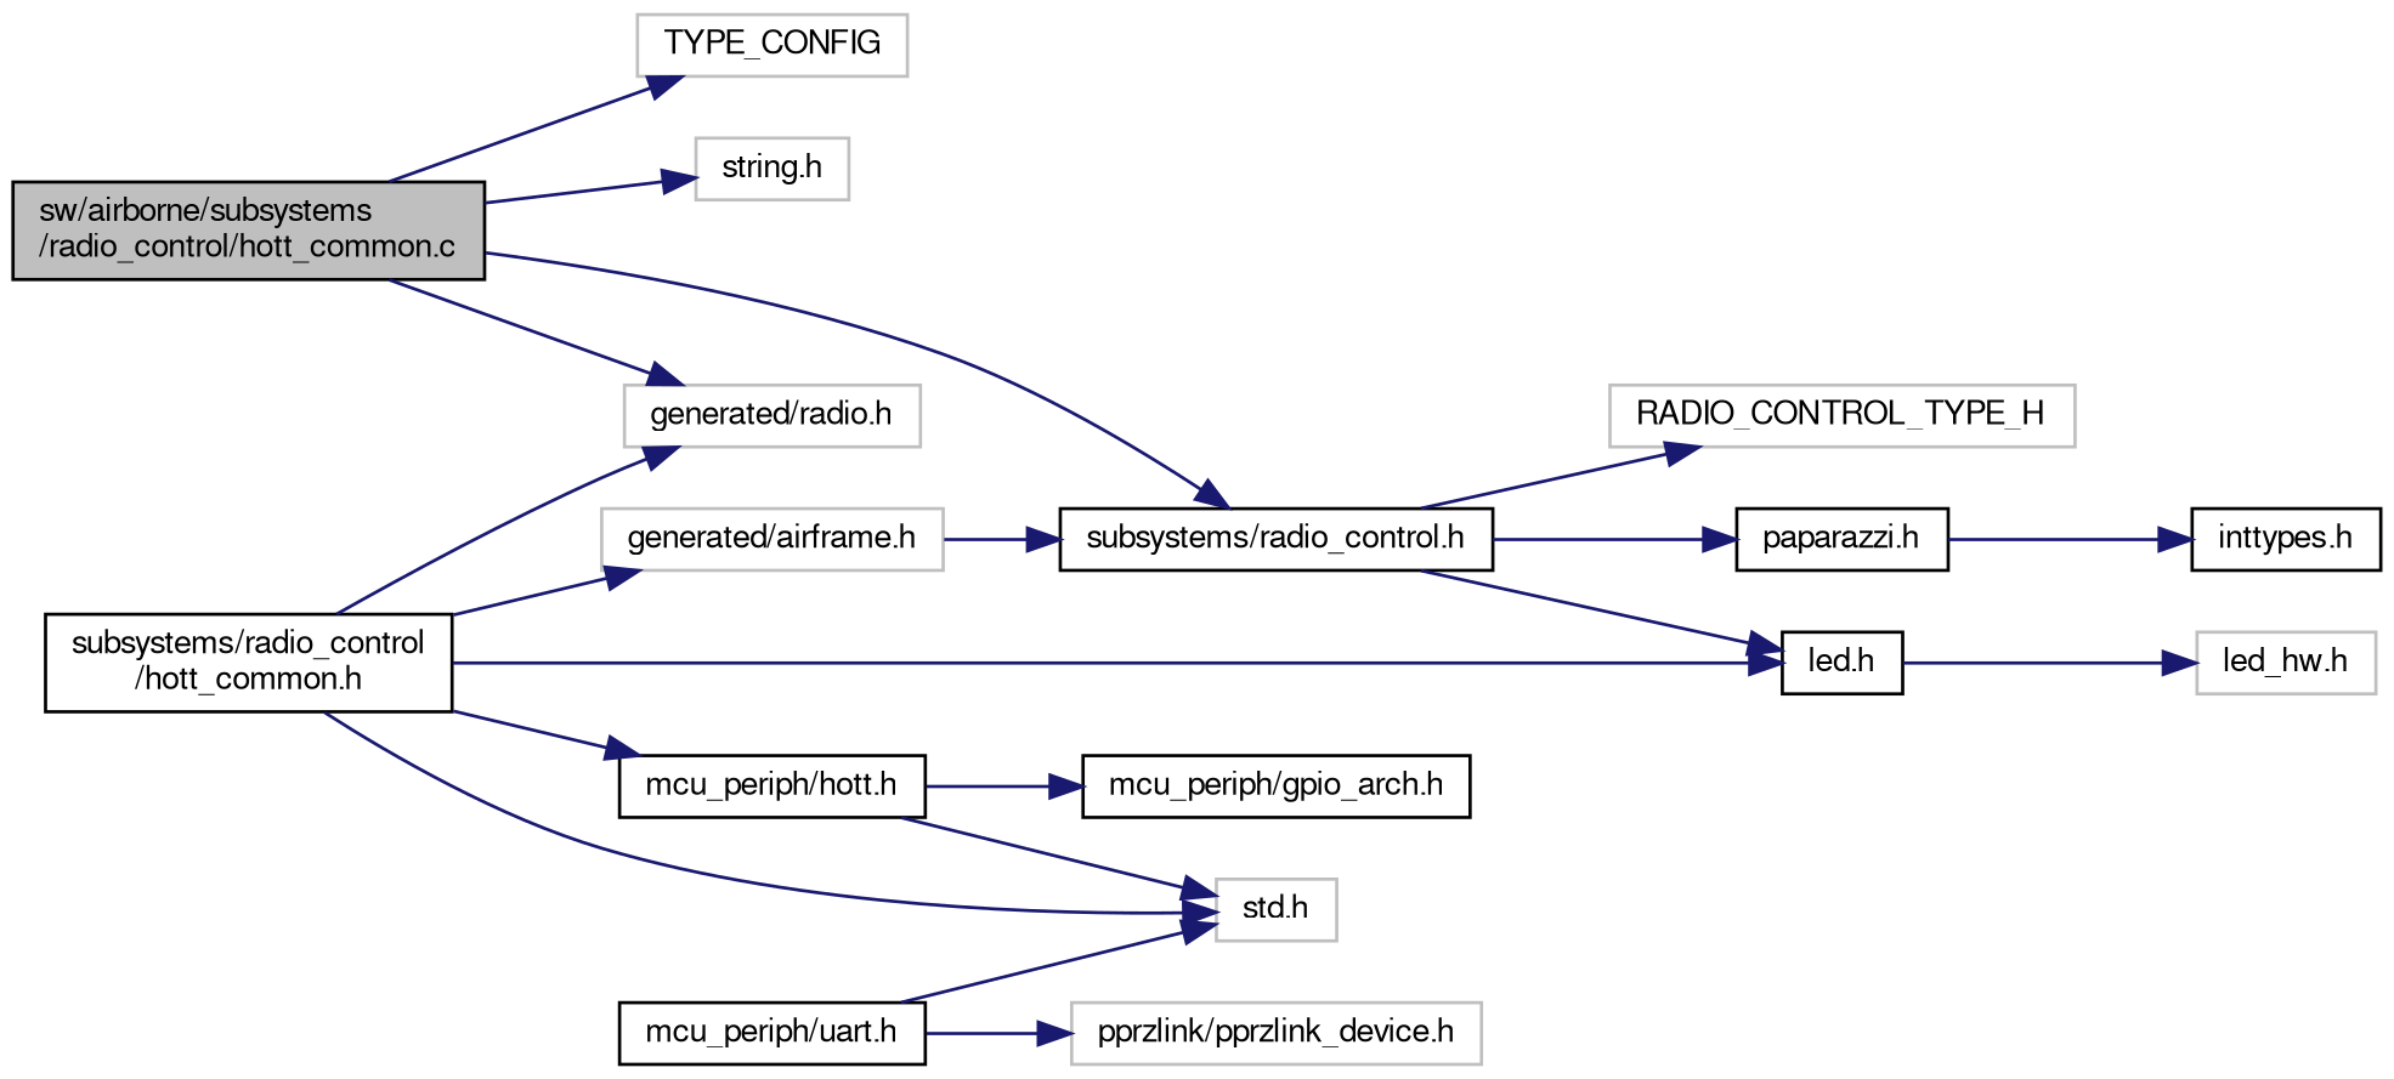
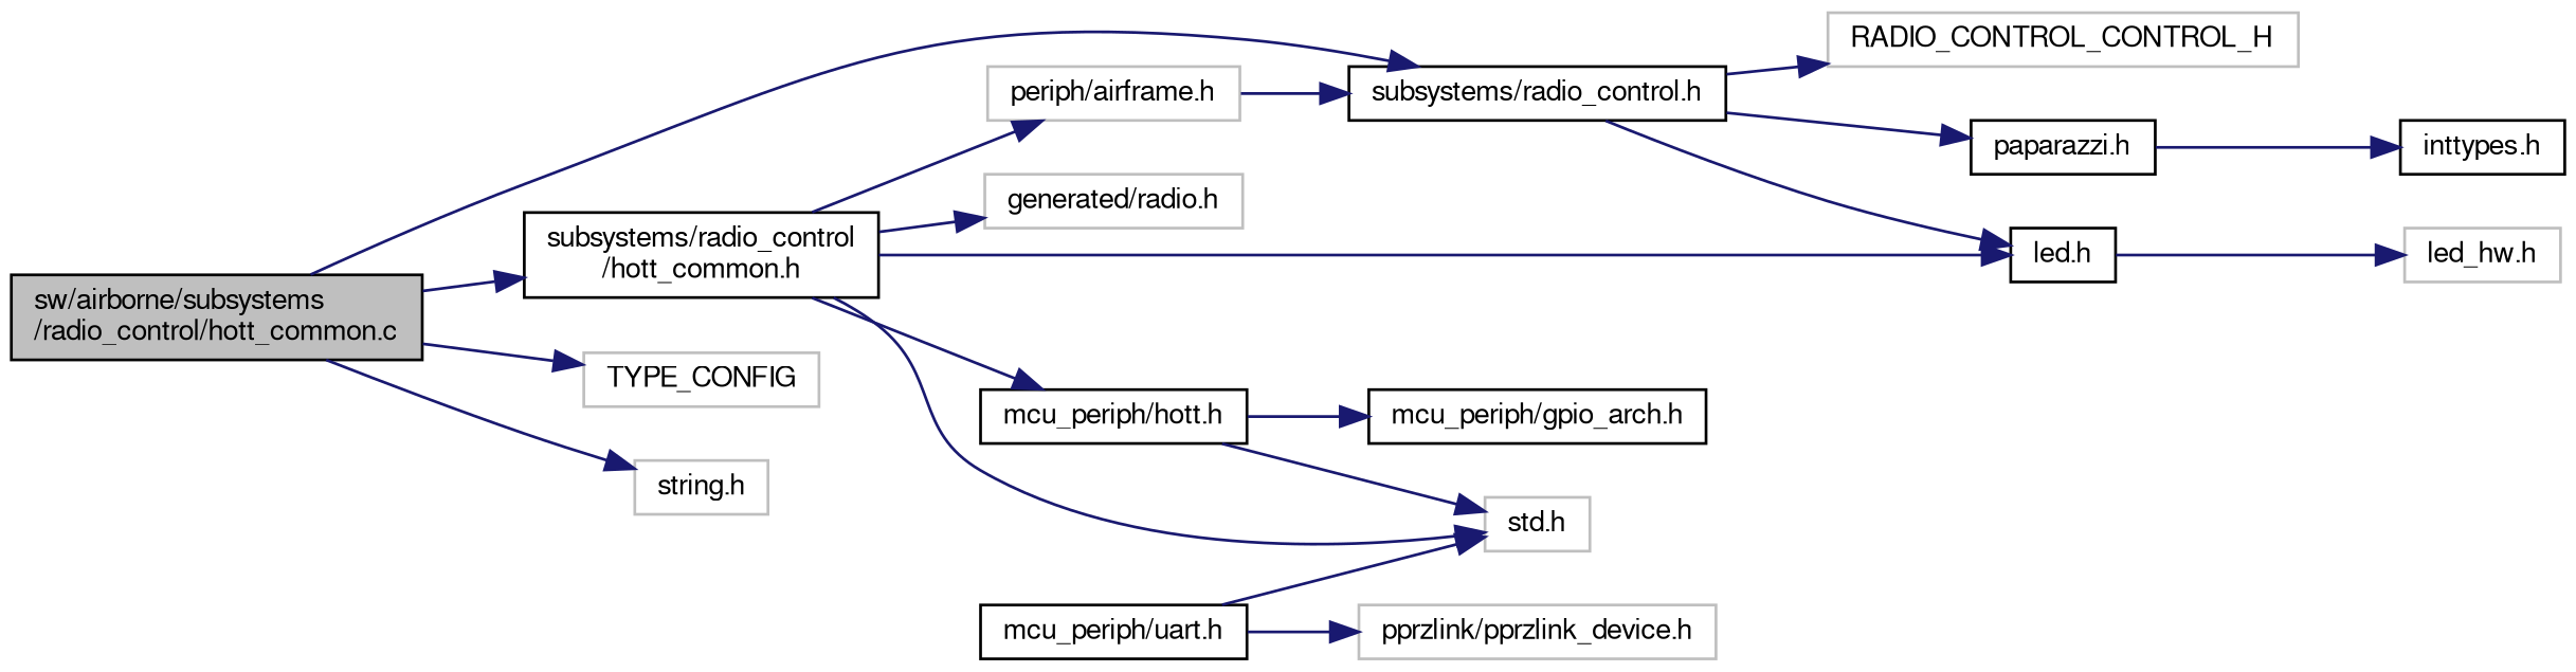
  digraph {
    rankdir=LR
    node [color=black fillcolor=white fontname=FreeSans fontsize=10 shape=record style=filled]
    edge [color=midnightblue fontname=FreeSans fontsize=10 labelfontname=FreeSans labelfontsize=10 style=solid]
    n1 [fillcolor=grey75 fontcolor=black height=0.2 label="sw/airborne/subsystems\l/radio_control/hott_common.c" width=0.4]
    n2 [height=0.2 label="subsystems/radio_control.h" width=0.4]
    n3 [height=0.2 label="subsystems/radio_control\l/hott_common.h" width=0.4]
    n4 [color=grey75 height=0.2 label=TYPE_CONFIG width=0.4]
    n5 [color=grey75 height=0.2 label="string.h" width=0.4]
    n6 [height=0.2 label="led.h" width=0.4]
    n7 [height=0.2 label="paparazzi.h" width=0.4]
-   n8 [color=grey75 height=0.2 label=RADIO_CONTROL_TYPE_H width=0.4]
-   n9 [color=grey75 height=0.2 label="generated/airframe.h" width=0.4]
+   n8 [color=grey75 height=0.2 label=RADIO_CONTROL_CONTROL_H width=0.4]
+   n9 [color=grey75 height=0.2 label="periph/airframe.h" width=0.4]
    n10 [color=grey75 height=0.2 label="std.h" width=0.4]
    n11 [height=0.2 label="mcu_periph/hott.h" width=0.4]
    n12 [color=grey75 height=0.2 label="generated/radio.h" width=0.4]
    n13 [color=grey75 height=0.2 label="led_hw.h" width=0.4]
    n14 [height=0.2 label="inttypes.h" width=0.4]
    n15 [height=0.2 label="mcu_periph/uart.h" width=0.4]
    n16 [color=grey75 height=0.2 label="pprzlink/pprzlink_device.h" width=0.4]
    n17 [height=0.2 label="mcu_periph/gpio_arch.h" width=0.4]
    n1 -> n2
-   n1 -> n12
+   n1 -> n3
    n1 -> n4
    n1 -> n5
    n2 -> n6
    n2 -> n7
    n2 -> n8
    n3 -> n6
    n3 -> n9
    n3 -> n10
    n3 -> n11
    n3 -> n12
    n6 -> n13
    n7 -> n14
    n9 -> n2
    n11 -> n10
    n11 -> n17
    n15 -> n10
    n15 -> n16
  }
